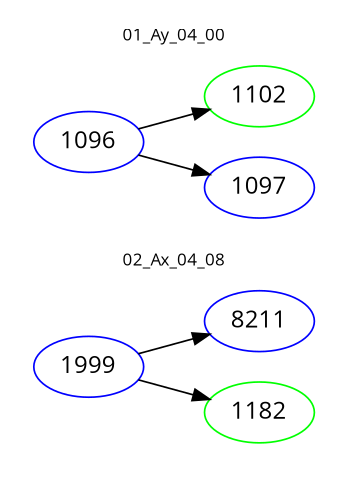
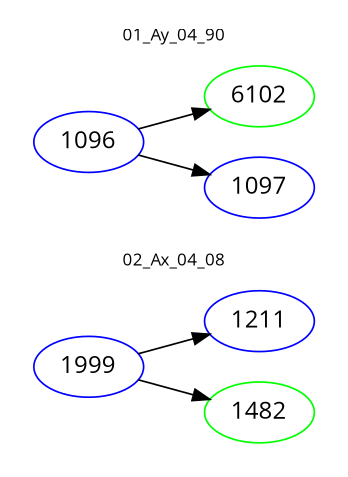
  digraph {
    fontname="Open Sans"
    rankdir=LR
    node [color=blue fontname="Open Sans"]
    edge [color=black fontname="Open Sans"]
    n1 [label=1999]
-   n2 [color=green label=1182]
-   n3 [label=8211]
+   n2 [color=green label=1482]
+   n3 [label=1211]
    n4 [label=1096]
    n5 [label=1097]
-   n6 [color=green label=1102]
+   n6 [color=green label=6102]
    subgraph cluster_1 {
      color=white
      fontsize=10
      label="02_Ax_04_08"
      n1
      n2
      n3
    }
    subgraph cluster_2 {
      color=white
      fontsize=10
-     label="01_Ay_04_00"
+     label="01_Ay_04_90"
      n4
      n5
      n6
    }
    n1 -> n2
    n1 -> n3
    n4 -> n5
    n4 -> n6
  }
